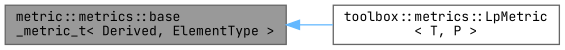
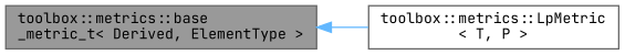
  digraph {
    rankdir=LR
    fontname="JetBrains Mono"
    node [color=gray40 fontname="JetBrains Mono" fontsize=10 shape=box style=filled]
-   n1 [fillcolor=grey60 fontcolor=black height=0.2 label="metric::metrics::base\l_metric_t\< Derived, ElementType \>" width=0.4]
+   n1 [fillcolor=grey60 fontcolor=black height=0.2 label="toolbox::metrics::base\l_metric_t\< Derived, ElementType \>" width=0.4]
    n2 [fillcolor=white height=0.2 label="toolbox::metrics::LpMetric\l\< T, P \>" width=0.4]
    n1 -> n2 [color=steelblue1 dir=back fontname="JetBrains Mono" fontsize=10 labelfontname=Helvetica labelfontsize=10 style=solid]
  }
